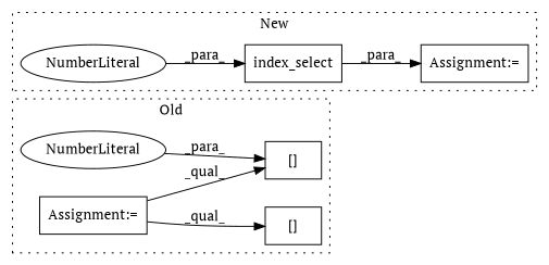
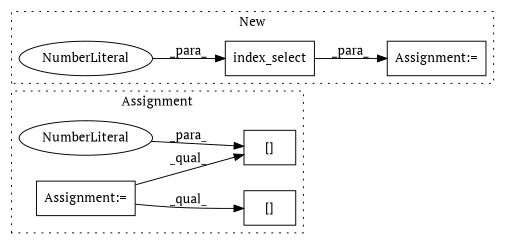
  digraph {
    rankdir=LR
    fontname="PT Serif"
    node [a=2 l=1 shape=box fontname="PT Serif"]
    edge [fontname="PT Serif"]
    n1 [l="10,1" label="[]" s="21591,21602"]
    n2 [a=34 label=NumberLiteral s=21601 shape=ellipse]
    n3 [a=7 l=6 label="Assignment:=" s=21272]
    n4 [l="10,1" label="[]" s="21542,21553"]
    n5 [a=32 l="13,1" label=index_select s="21219,21243"]
    n6 [a=34 label=NumberLiteral s=21232 shape=ellipse]
    n7 [a=7 label="Assignment:=" s=21207]
    subgraph cluster_1 {
-     label=Old
+     label=Assignment
      style=dotted
      n1
      n2
      n3
      n4
    }
    subgraph cluster_2 {
      label=New
      style=dotted
      n5
      n6
      n7
    }
    n2 -> n1 [label=_para_]
    n3 -> n1 [label=_qual_]
    n3 -> n4 [label=_qual_]
    n5 -> n7 [label=_para_]
    n6 -> n5 [label=_para_]
  }
